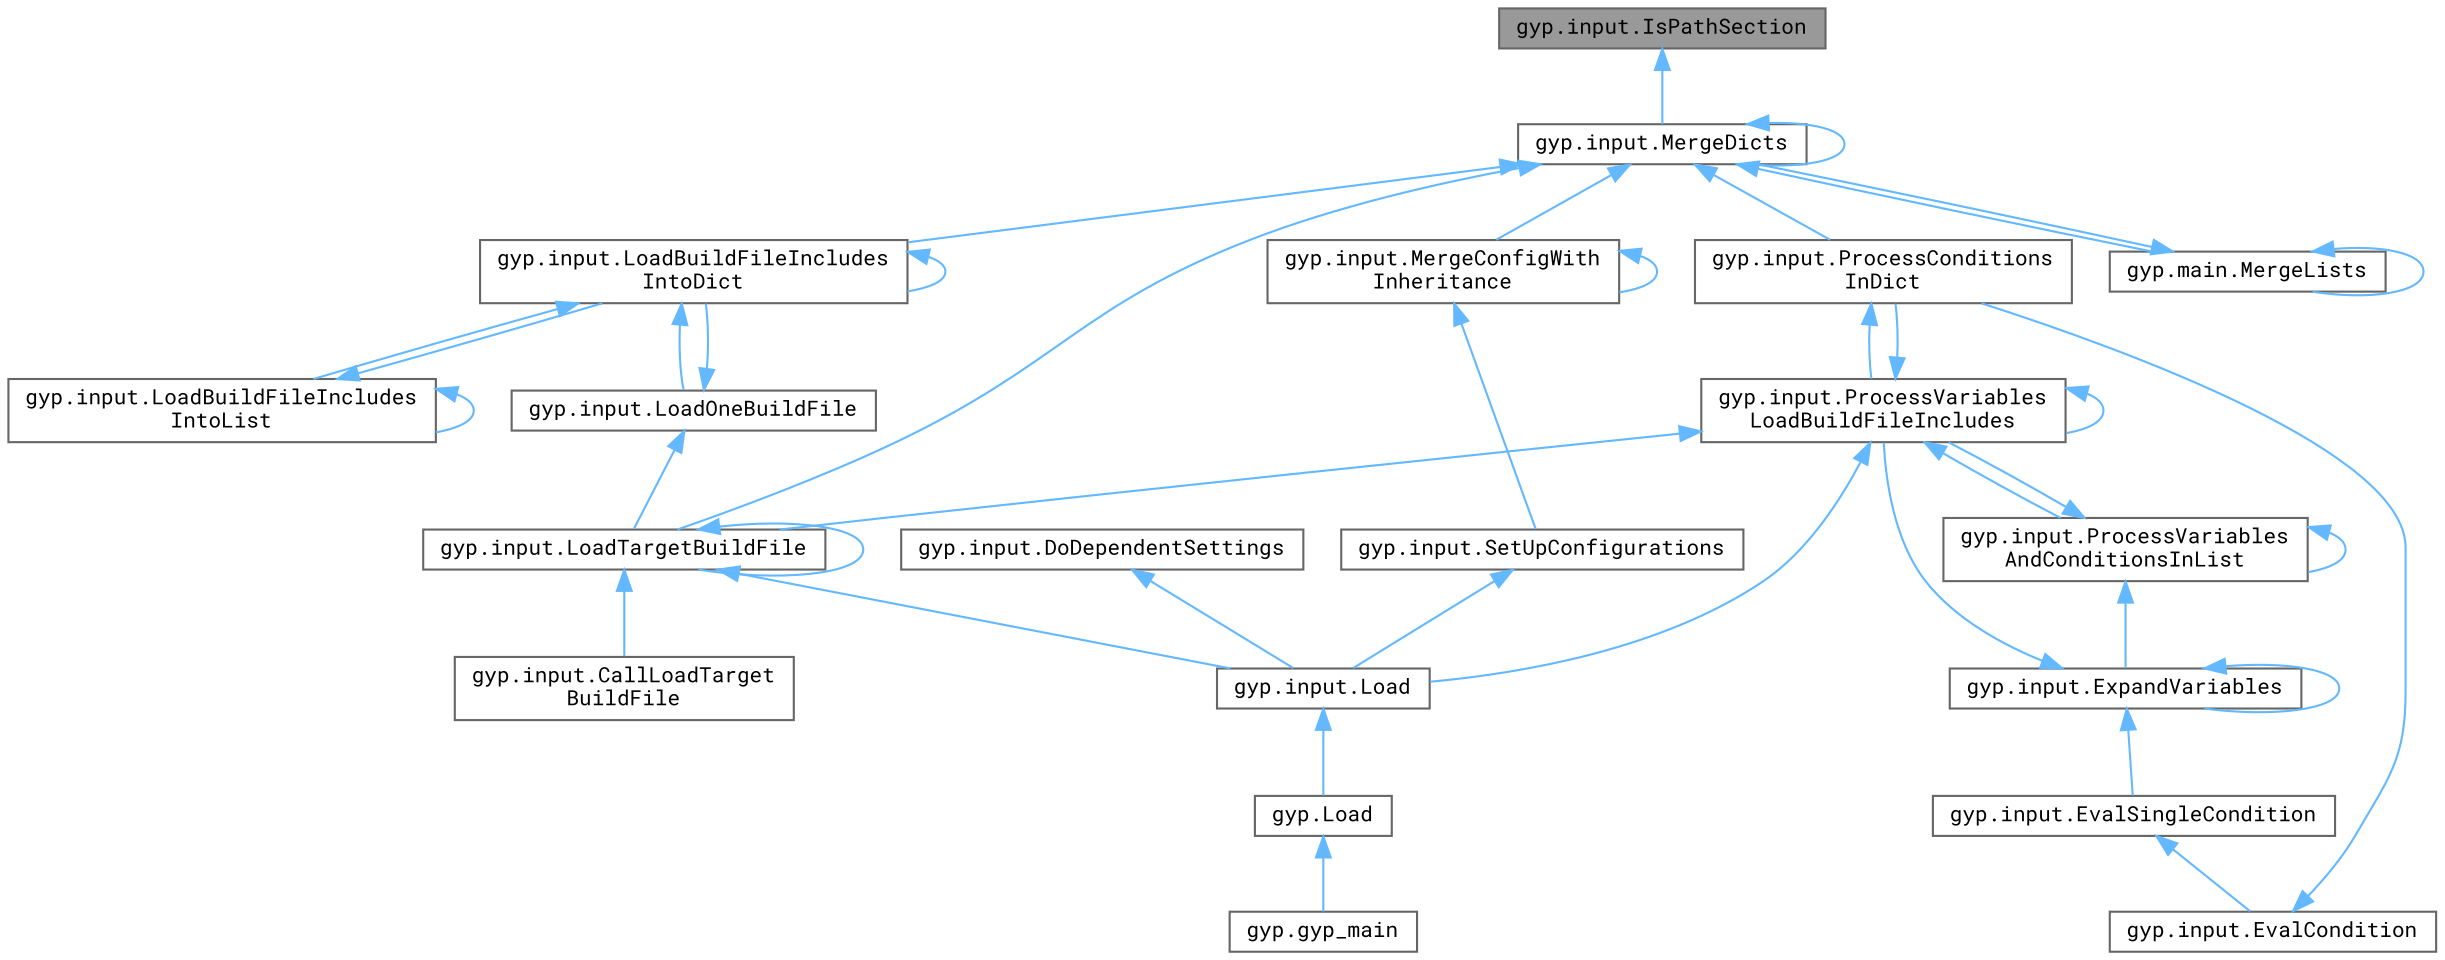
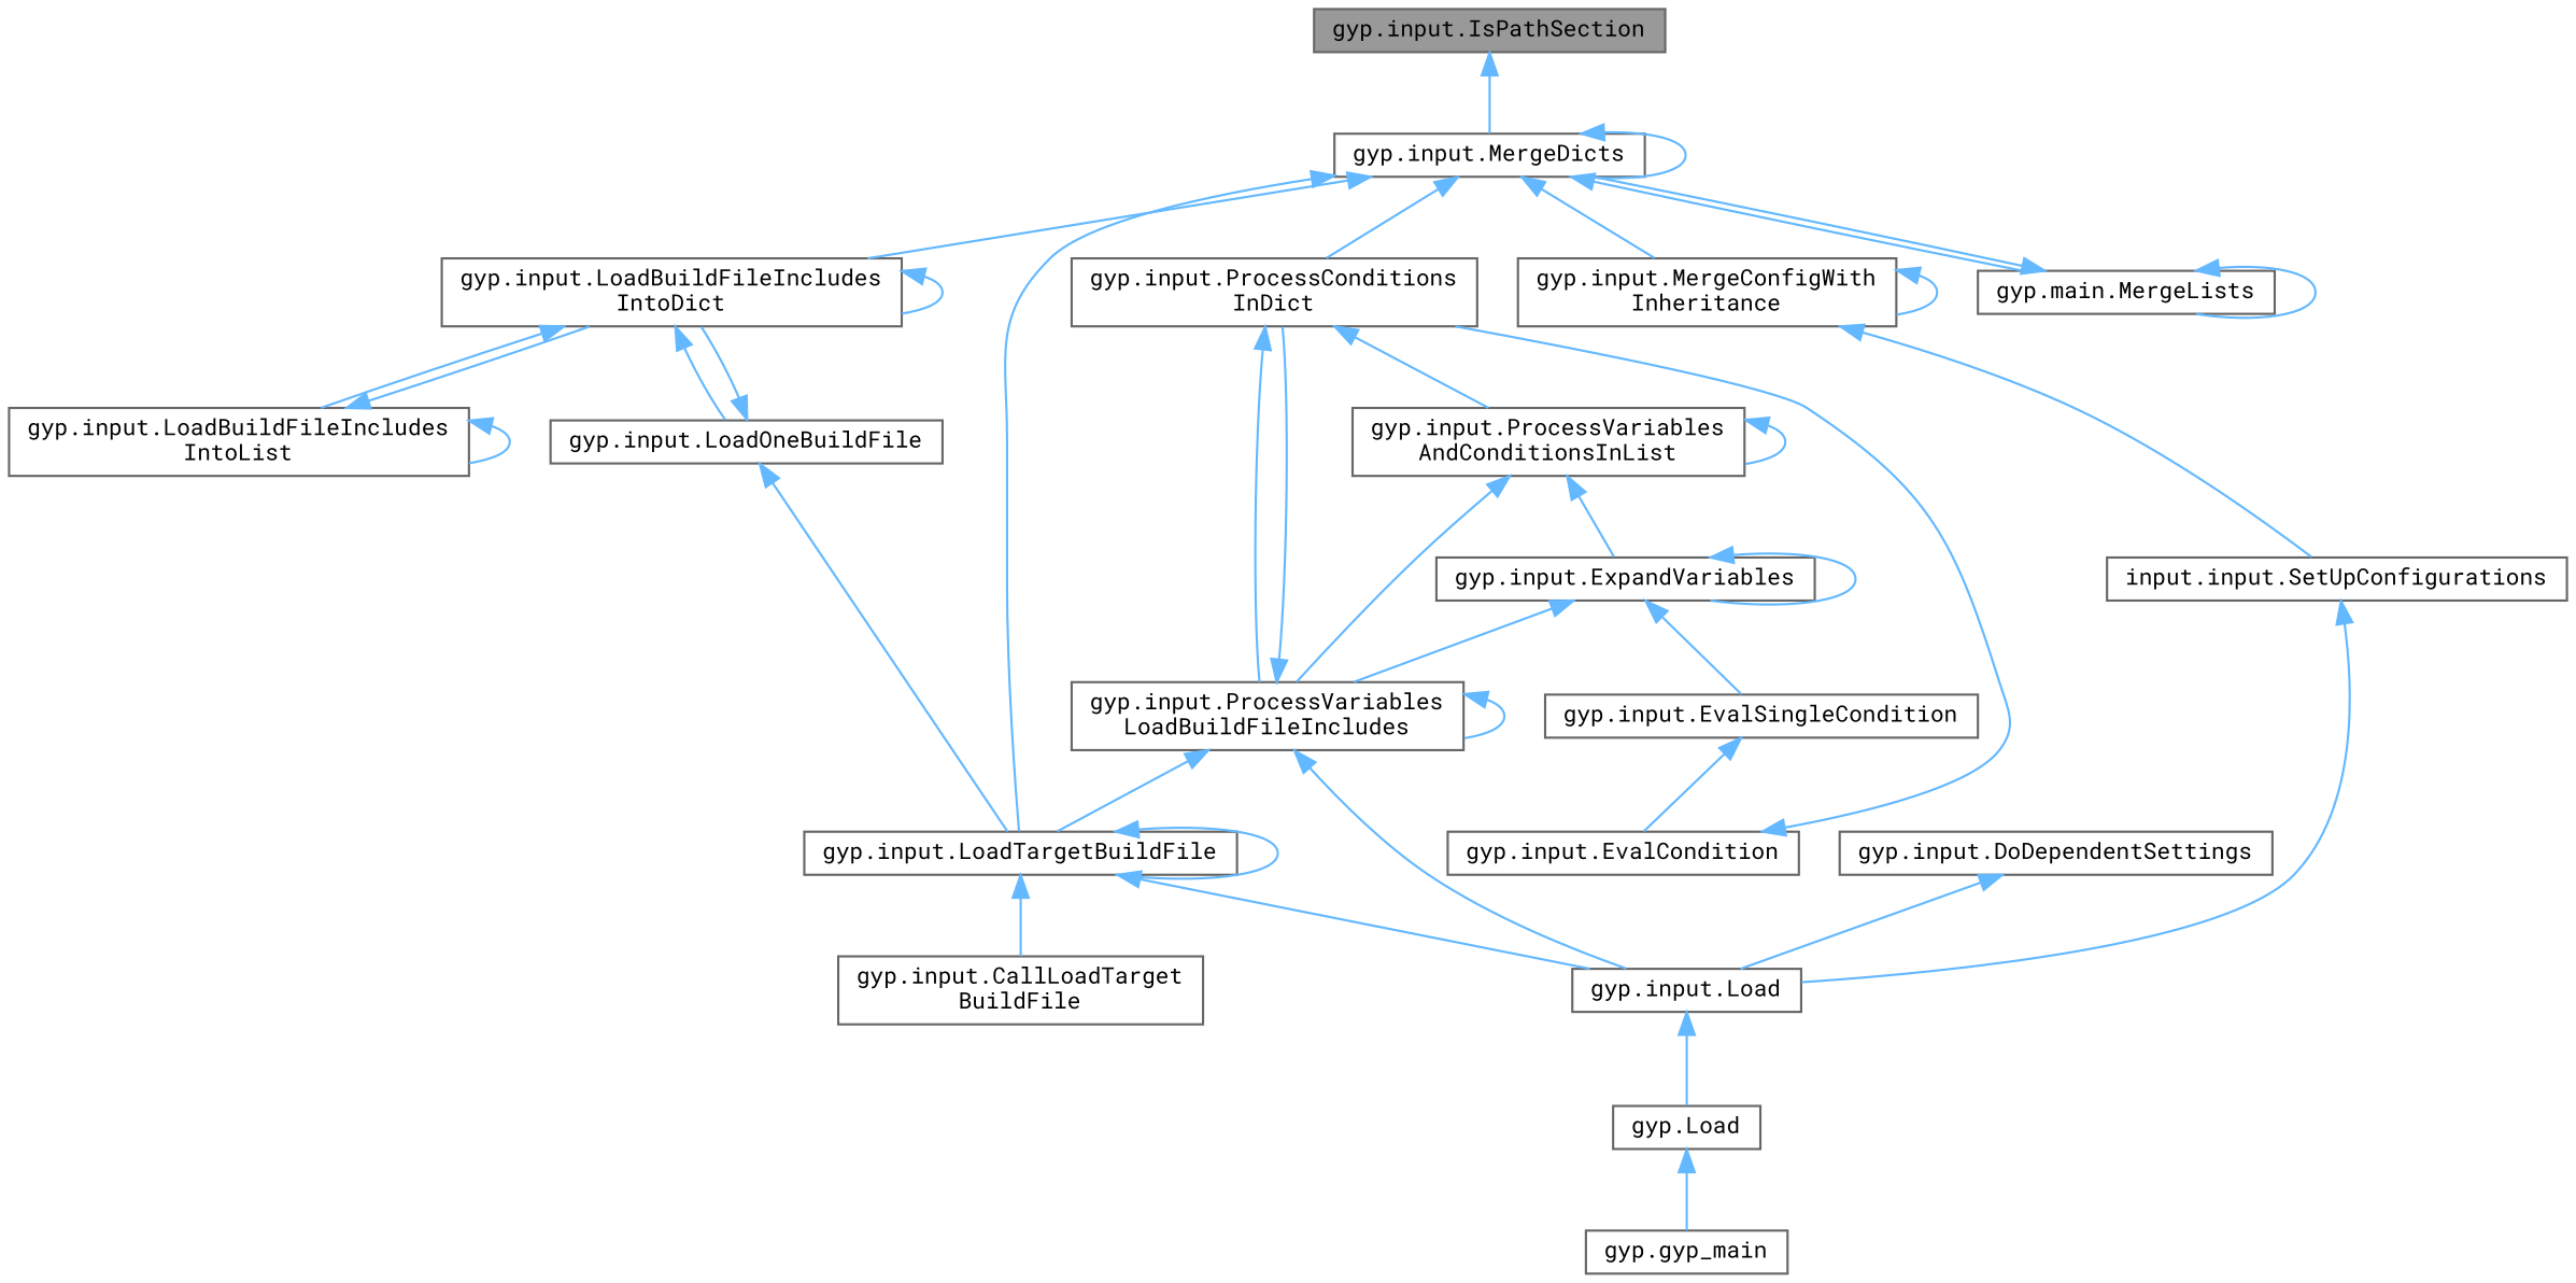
  digraph {
    fontname="Roboto Mono"
    rankdir=TB
    node [color=grey40 fillcolor=white fontname="Roboto Mono" fontsize=10 shape=box style=filled]
    edge [color=steelblue1 dir=back fontname="Roboto Mono" fontsize=10 labelfontname=Helvetica labelfontsize=10 style=solid]
    n1 [color=gray40 fillcolor=grey60 fontcolor=black height=0.2 label="gyp.input.IsPathSection" width=0.4]
    n2 [height=0.2 label="gyp.input.MergeDicts" width=0.4]
    n3 [height=0.2 label="gyp.input.LoadBuildFileIncludes\lIntoDict" width=0.4]
    n4 [height=0.2 label="gyp.input.LoadTargetBuildFile" width=0.4]
    n5 [height=0.2 label="gyp.input.MergeConfigWith\lInheritance" width=0.4]
    n6 [height=0.2 label="gyp.main.MergeLists" width=0.4]
    n7 [height=0.2 label="gyp.input.ProcessConditions\lInDict" width=0.4]
    n8 [height=0.2 label="gyp.input.DoDependentSettings" width=0.4]
    n9 [height=0.2 label="gyp.input.Load" width=0.4]
    n10 [height=0.2 label="gyp.input.LoadBuildFileIncludes\lIntoList" width=0.4]
    n11 [height=0.2 label="gyp.input.LoadOneBuildFile" width=0.4]
    n12 [height=0.2 label="gyp.input.CallLoadTarget\lBuildFile" width=0.4]
-   n13 [height=0.2 label="gyp.input.SetUpConfigurations" width=0.4]
+   n13 [height=0.2 label="input.input.SetUpConfigurations" width=0.4]
    n14 [height=0.2 label="gyp.input.ProcessVariables\lLoadBuildFileIncludes" width=0.4]
    n15 [height=0.2 label="gyp.Load" width=0.4]
    n16 [height=0.2 label="gyp.gyp_main" width=0.4]
    n17 [height=0.2 label="gyp.input.ProcessVariables\lAndConditionsInList" width=0.4]
    n18 [height=0.2 label="gyp.input.ExpandVariables" width=0.4]
    n19 [height=0.2 label="gyp.input.EvalSingleCondition" width=0.4]
    n20 [height=0.2 label="gyp.input.EvalCondition" width=0.4]
    n1 -> n2
    n2 -> n2
    n2 -> n3
    n2 -> n4
    n2 -> n5
    n2 -> n6
    n2 -> n7
    n3 -> n3
    n3 -> n10
    n3 -> n11
    n4 -> n4
    n4 -> n9
    n4 -> n12
    n5 -> n5
    n5 -> n13
    n6 -> n2
    n6 -> n6
    n7 -> n14
    n8 -> n9
    n9 -> n15
    n10 -> n3
    n10 -> n10
    n11 -> n3
    n11 -> n4
    n13 -> n9
    n14 -> n4
    n14 -> n7
    n14 -> n9
    n14 -> n14
-   n14 -> n17
+   n7 -> n17
    n15 -> n16
    n17 -> n14
    n17 -> n17
    n17 -> n18
    n18 -> n14
    n18 -> n18
    n18 -> n19
    n19 -> n20
    n20 -> n7
  }
